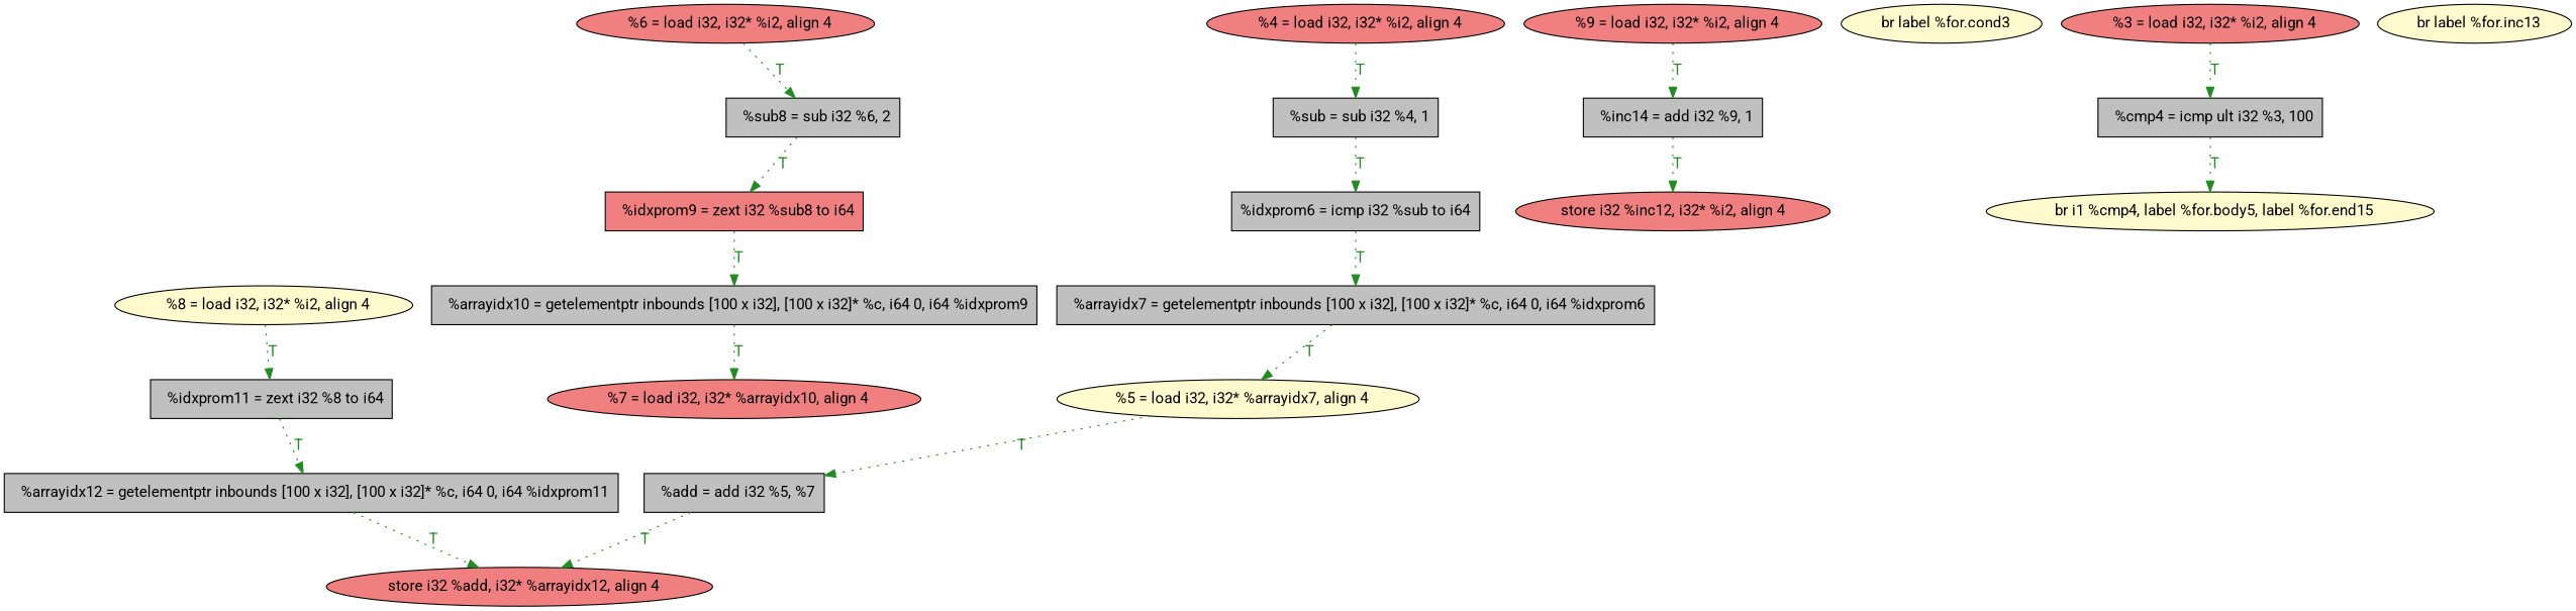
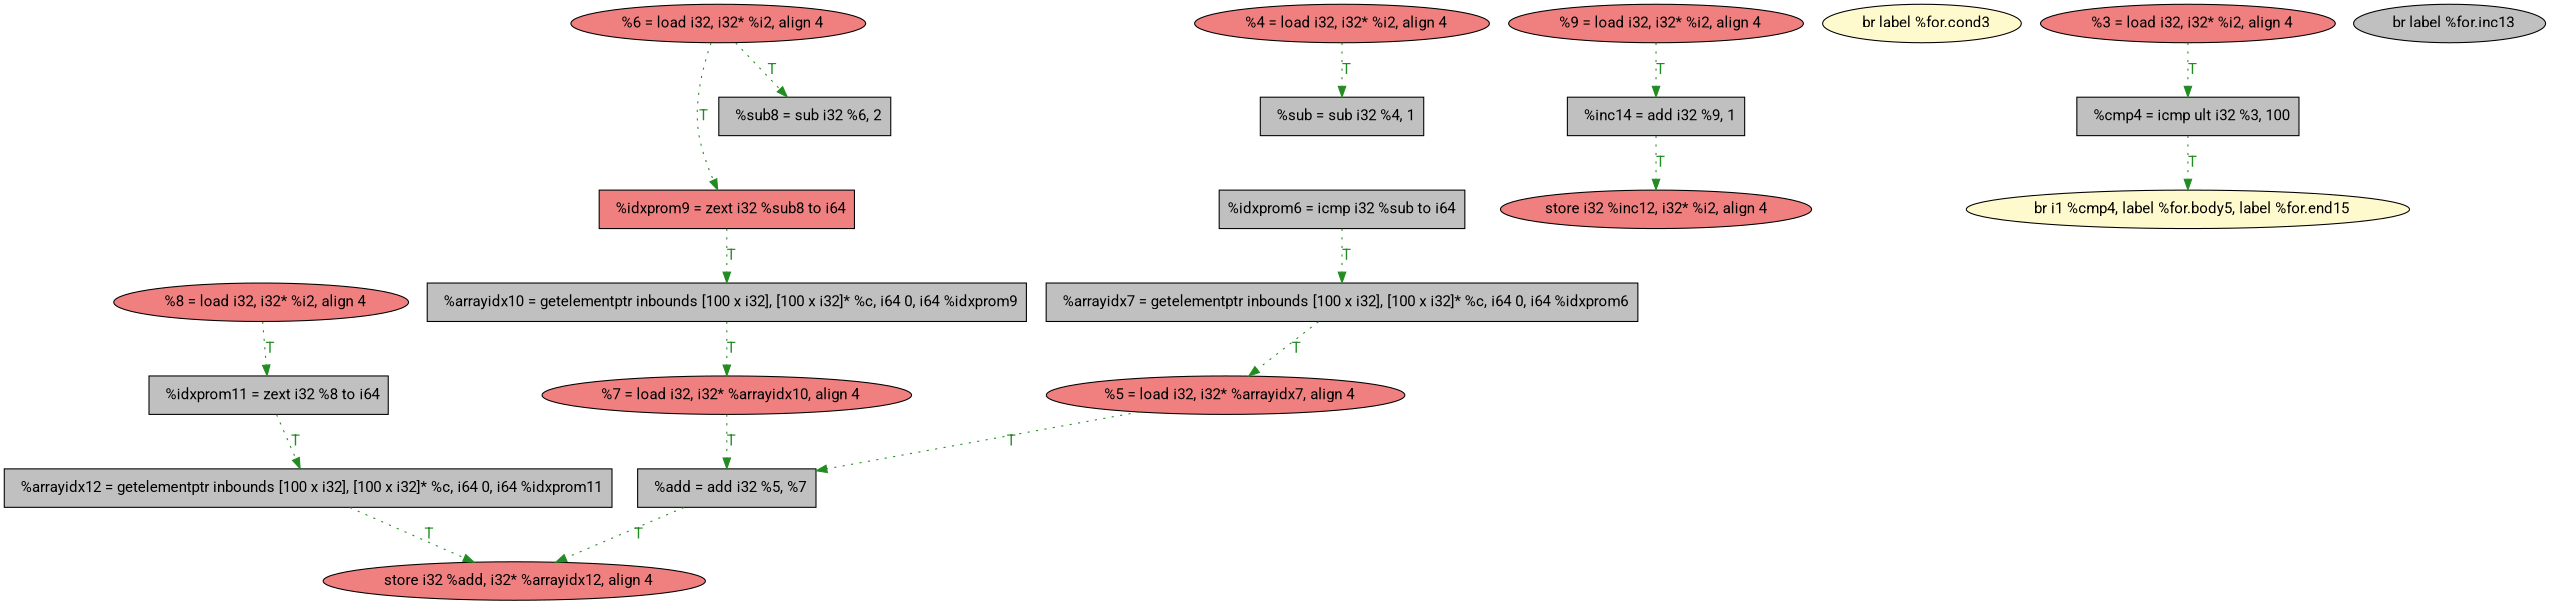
  digraph {
    fontname=Roboto
    node [fillcolor=grey fontname=Roboto shape=ellipse style=filled]
    edge [color=forestgreen fontcolor=forestgreen fontname=Roboto style=dotted]
    n1 [label="  %add = add i32 %5, %7" shape=rectangle]
    n2 [fillcolor=lightcoral label="  store i32 %add, i32* %arrayidx12, align 4"]
    n3 [fillcolor=lightcoral label="  %idxprom9 = zext i32 %sub8 to i64" shape=rectangle]
    n4 [label="  %arrayidx10 = getelementptr inbounds [100 x i32], [100 x i32]* %c, i64 0, i64 %idxprom9" shape=rectangle]
    n5 [fillcolor=lightcoral label="  %7 = load i32, i32* %arrayidx10, align 4"]
    n6 [fillcolor=lightcoral label="store i32 %inc12, i32* %i2, align 4"]
-   n7 [fillcolor=lemonchiffon label="  %5 = load i32, i32* %arrayidx7, align 4"]
+   n7 [fillcolor=lightcoral label="  %5 = load i32, i32* %arrayidx7, align 4"]
    n8 [label="  %idxprom11 = zext i32 %8 to i64" shape=rectangle]
    n9 [label="  %arrayidx12 = getelementptr inbounds [100 x i32], [100 x i32]* %c, i64 0, i64 %idxprom11" shape=rectangle]
    n10 [label="%idxprom6 = icmp i32 %sub to i64" shape=rectangle]
    n11 [label="  %arrayidx7 = getelementptr inbounds [100 x i32], [100 x i32]* %c, i64 0, i64 %idxprom6" shape=rectangle]
    n12 [fillcolor=lightcoral label="  %9 = load i32, i32* %i2, align 4"]
    n13 [label="  %inc14 = add i32 %9, 1" shape=rectangle]
    n14 [fillcolor=lemonchiffon label="  br label %for.cond3"]
    n15 [label="  %cmp4 = icmp ult i32 %3, 100" shape=rectangle]
    n16 [fillcolor=lemonchiffon label="  br i1 %cmp4, label %for.body5, label %for.end15"]
    n17 [fillcolor=lightcoral label="  %4 = load i32, i32* %i2, align 4"]
    n18 [label="  %sub = sub i32 %4, 1" shape=rectangle]
    n19 [fillcolor=lightcoral label="  %3 = load i32, i32* %i2, align 4"]
-   n20 [fillcolor=lemonchiffon label="  br label %for.inc13"]
+   n20 [label="  br label %for.inc13"]
    n21 [fillcolor=lightcoral label="  %6 = load i32, i32* %i2, align 4"]
    n22 [label="  %sub8 = sub i32 %6, 2" shape=rectangle]
-   n23 [fillcolor=lemonchiffon label="  %8 = load i32, i32* %i2, align 4"]
+   n23 [fillcolor=lightcoral label="  %8 = load i32, i32* %i2, align 4"]
    n1 -> n2 [label=T]
    n3 -> n4 [label=T]
    n4 -> n5 [label=T]
+   n5 -> n1 [label=T]
    n7 -> n1 [label=T]
    n8 -> n9 [label=T]
    n9 -> n2 [label=T]
    n10 -> n11 [label=T]
    n11 -> n7 [label=T]
    n12 -> n13 [label=T]
    n13 -> n6 [label=T]
    n15 -> n16 [label=T]
    n17 -> n18 [label=T]
-   n18 -> n10 [label=T]
    n19 -> n15 [label=T]
    n21 -> n22 [label=T]
-   n22 -> n3 [label=T]
+   n21 -> n3 [label=T]
    n23 -> n8 [label=T]
  }
